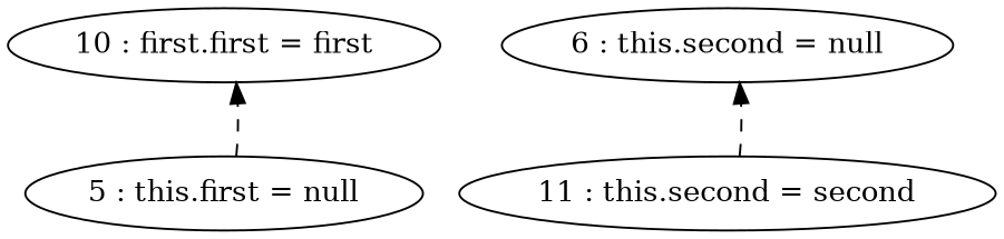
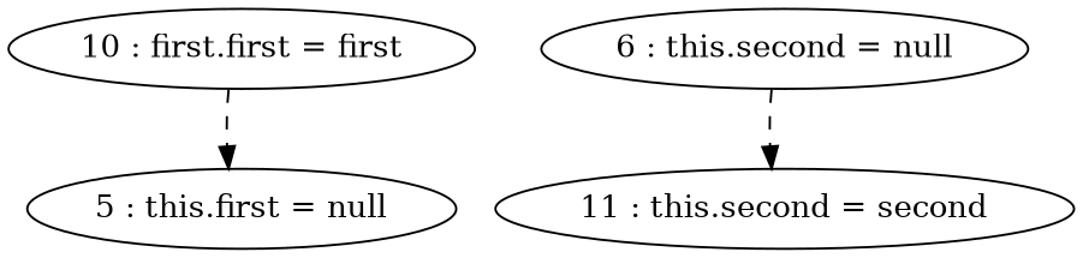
  digraph {
    edge [style=dashed]
    n1 [label="10 : first.first = first"]
    "5 : this.first = null"
    "6 : this.second = null"
    "11 : this.second = second"
-   "5 : this.first = null" -> n1
-   "11 : this.second = second" -> "6 : this.second = null"
+   n1 -> "5 : this.first = null"
+   "6 : this.second = null" -> "11 : this.second = second"
  }
